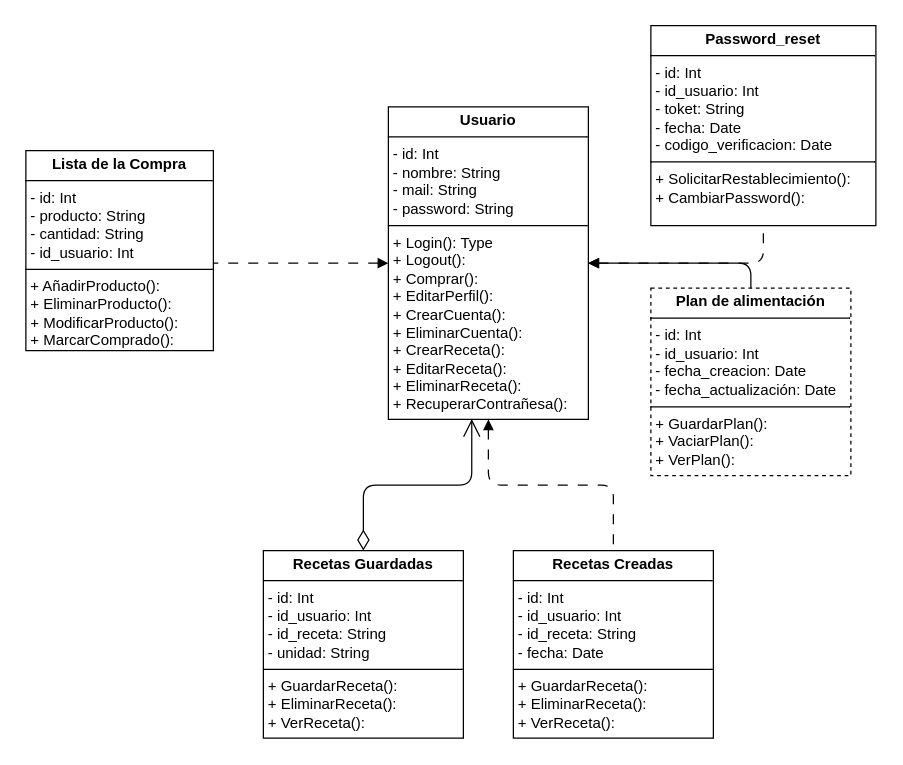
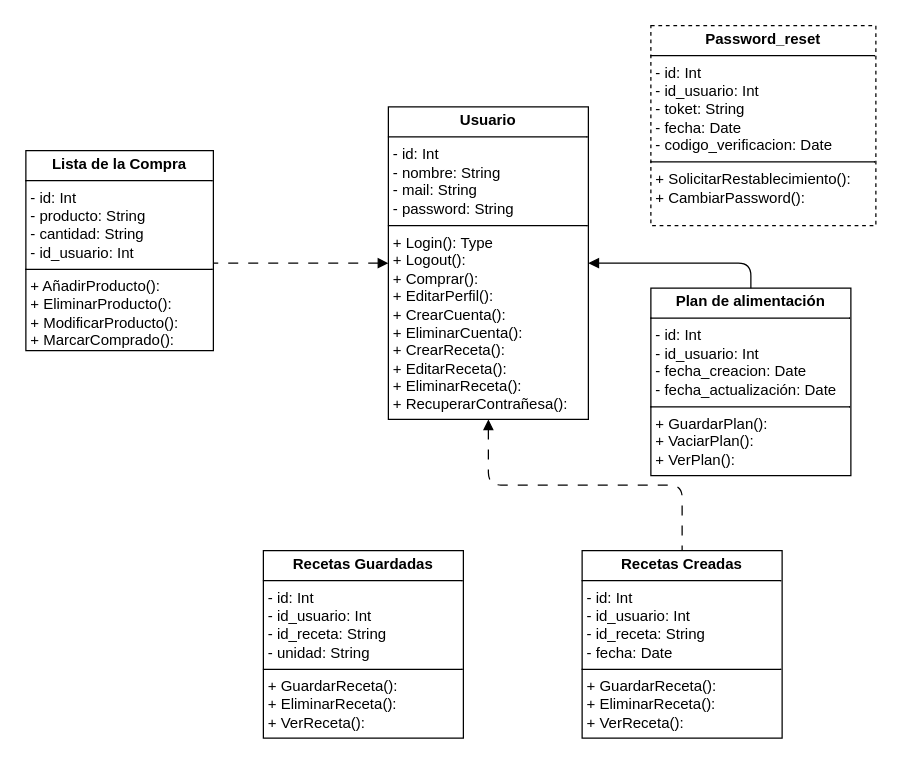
  <mxCell id="0" />
  <mxCell id="1" parent="0" />
  <mxCell id="2" value="&lt;p style=&quot;margin:0px;margin-top:4px;text-align:center;&quot;&gt;&lt;b&gt;Usuario&lt;/b&gt;&lt;/p&gt;&lt;hr size=&quot;1&quot; style=&quot;border-style:solid;&quot;&gt;&lt;p style=&quot;margin:0px;margin-left:4px;&quot;&gt;- id: Int&lt;/p&gt;&lt;p style=&quot;margin:0px;margin-left:4px;&quot;&gt;- nombre: String&lt;/p&gt;&lt;p style=&quot;margin:0px;margin-left:4px;&quot;&gt;- mail: String&lt;/p&gt;&lt;p style=&quot;margin:0px;margin-left:4px;&quot;&gt;- password: String&lt;/p&gt;&lt;hr size=&quot;1&quot; style=&quot;border-style:solid;&quot;&gt;&lt;p style=&quot;margin:0px;margin-left:4px;&quot;&gt;+ Login(): Type&lt;/p&gt;&lt;p style=&quot;margin:0px;margin-left:4px;&quot;&gt;+ Logout():&amp;nbsp;&lt;/p&gt;&lt;p style=&quot;margin:0px;margin-left:4px;&quot;&gt;+ Comprar():&amp;nbsp;&lt;/p&gt;&lt;p style=&quot;margin:0px;margin-left:4px;&quot;&gt;+ EditarPerfil():&lt;/p&gt;&lt;p style=&quot;margin:0px;margin-left:4px;&quot;&gt;+ CrearCuenta():&lt;br&gt;+ EliminarCuenta():&lt;/p&gt;&lt;p style=&quot;margin:0px;margin-left:4px;&quot;&gt;+ CrearReceta():&lt;/p&gt;&lt;p style=&quot;margin:0px;margin-left:4px;&quot;&gt;+ EditarReceta():&lt;/p&gt;&lt;p style=&quot;margin:0px;margin-left:4px;&quot;&gt;+ EliminarReceta():&lt;/p&gt;&lt;p style=&quot;margin:0px;margin-left:4px;&quot;&gt;+ RecuperarContrañesa():&lt;/p&gt;" style="verticalAlign=top;align=left;overflow=fill;html=1;whiteSpace=wrap;glass=0;" parent="1" vertex="1"><mxGeometry x="310" y="85" width="160" height="250" as="geometry" /></mxCell>
  <mxCell id="3" value="&lt;p style=&quot;margin:0px;margin-top:4px;text-align:center;&quot;&gt;&lt;b&gt;Lista de la Compra&lt;/b&gt;&lt;/p&gt;&lt;hr size=&quot;1&quot; style=&quot;border-style:solid;&quot;&gt;&lt;p style=&quot;margin:0px;margin-left:4px;&quot;&gt;- id: Int&lt;/p&gt;&lt;p style=&quot;margin:0px;margin-left:4px;&quot;&gt;- producto: String&lt;/p&gt;&lt;p style=&quot;margin:0px;margin-left:4px;&quot;&gt;- cantidad: String&lt;/p&gt;&lt;p style=&quot;margin:0px;margin-left:4px;&quot;&gt;- id_usuario: Int&lt;/p&gt;&lt;hr size=&quot;1&quot; style=&quot;border-style:solid;&quot;&gt;&lt;p style=&quot;margin:0px;margin-left:4px;&quot;&gt;+ AñadirProducto():&amp;nbsp;&lt;/p&gt;&lt;p style=&quot;margin:0px;margin-left:4px;&quot;&gt;+ EliminarProducto():&amp;nbsp;&lt;/p&gt;&lt;p style=&quot;margin:0px;margin-left:4px;&quot;&gt;+ ModificarProducto():&lt;/p&gt;&lt;p style=&quot;margin:0px;margin-left:4px;&quot;&gt;+ MarcarComprado():&lt;br&gt;&lt;br&gt;&lt;/p&gt;" style="verticalAlign=top;align=left;overflow=fill;html=1;whiteSpace=wrap;glass=0;" parent="1" vertex="1"><mxGeometry x="20" y="120" width="150" height="160" as="geometry" /></mxCell>
  <mxCell id="4" value="" style="endArrow=none;html=1;edgeStyle=orthogonalEdgeStyle;dashed=1;dashPattern=8 8;startArrow=block;startFill=1;entryX=1;entryY=0.562;entryDx=0;entryDy=0;entryPerimeter=0;" parent="1" source="2" target="3" edge="1"><mxGeometry relative="1" as="geometry"><mxPoint x="90" y="400" as="sourcePoint" /><mxPoint x="250" y="400" as="targetPoint" /></mxGeometry></mxCell>
  <mxCell id="5" value="&lt;p style=&quot;margin:0px;margin-top:4px;text-align:center;&quot;&gt;&lt;b&gt;Recetas Guardadas&lt;/b&gt;&lt;/p&gt;&lt;hr size=&quot;1&quot; style=&quot;border-style:solid;&quot;&gt;&lt;p style=&quot;margin:0px;margin-left:4px;&quot;&gt;- id: Int&lt;/p&gt;&lt;p style=&quot;margin:0px;margin-left:4px;&quot;&gt;- id_usuario: Int&lt;/p&gt;&lt;p style=&quot;margin:0px;margin-left:4px;&quot;&gt;- id_receta: String&lt;/p&gt;&lt;p style=&quot;margin:0px;margin-left:4px;&quot;&gt;- unidad: String&lt;/p&gt;&lt;hr size=&quot;1&quot; style=&quot;border-style:solid;&quot;&gt;&lt;p style=&quot;margin:0px;margin-left:4px;&quot;&gt;+ GuardarReceta():&lt;/p&gt;&lt;p style=&quot;margin:0px;margin-left:4px;&quot;&gt;+ EliminarReceta():&lt;/p&gt;&lt;p style=&quot;margin:0px;margin-left:4px;&quot;&gt;+ VerReceta():&lt;/p&gt;&lt;p style=&quot;margin:0px;margin-left:4px;&quot;&gt;&lt;br&gt;&lt;/p&gt;" style="verticalAlign=top;align=left;overflow=fill;html=1;whiteSpace=wrap;glass=0;" parent="1" vertex="1"><mxGeometry x="210" y="440" width="160" height="150" as="geometry" /></mxCell>
- <mxCell id="6" value="" style="endArrow=open;html=1;endSize=12;startArrow=diamondThin;startSize=14;startFill=0;edgeStyle=orthogonalEdgeStyle;align=left;verticalAlign=bottom;entryX=0.417;entryY=0.999;entryDx=0;entryDy=0;entryPerimeter=0;" parent="1" source="5" target="2" edge="1"><mxGeometry x="-0.667" y="-10" relative="1" as="geometry"><mxPoint x="-50" y="580" as="sourcePoint" /><mxPoint x="300" y="450" as="targetPoint" /><mxPoint as="offset" /></mxGeometry></mxCell>
- <mxCell id="7" value="&lt;p style=&quot;margin:0px;margin-top:4px;text-align:center;&quot;&gt;&lt;b&gt;Recetas Creadas&lt;/b&gt;&lt;/p&gt;&lt;hr size=&quot;1&quot; style=&quot;border-style:solid;&quot;&gt;&lt;p style=&quot;margin:0px;margin-left:4px;&quot;&gt;- id: Int&lt;/p&gt;&lt;p style=&quot;margin:0px;margin-left:4px;&quot;&gt;- id_usuario: Int&lt;/p&gt;&lt;p style=&quot;margin:0px;margin-left:4px;&quot;&gt;- id_receta: String&lt;/p&gt;&lt;p style=&quot;margin:0px;margin-left:4px;&quot;&gt;- fecha: Date&lt;/p&gt;&lt;hr size=&quot;1&quot; style=&quot;border-style:solid;&quot;&gt;&lt;p style=&quot;margin:0px;margin-left:4px;&quot;&gt;+ GuardarReceta():&lt;/p&gt;&lt;p style=&quot;margin:0px;margin-left:4px;&quot;&gt;+ EliminarReceta():&lt;/p&gt;&lt;p style=&quot;margin:0px;margin-left:4px;&quot;&gt;+ VerReceta():&lt;/p&gt;&lt;p style=&quot;margin:0px;margin-left:4px;&quot;&gt;&lt;br&gt;&lt;/p&gt;" style="verticalAlign=top;align=left;overflow=fill;html=1;whiteSpace=wrap;glass=0;" vertex="1" parent="1"><mxGeometry x="410" y="440" width="160" height="150" as="geometry" /></mxCell>
- <mxCell id="8" value="&lt;p style=&quot;margin:0px;margin-top:4px;text-align:center;&quot;&gt;&lt;b&gt;Plan de alimentación&lt;/b&gt;&lt;/p&gt;&lt;hr size=&quot;1&quot; style=&quot;border-style:solid;&quot;&gt;&lt;p style=&quot;margin:0px;margin-left:4px;&quot;&gt;- id: Int&lt;/p&gt;&lt;p style=&quot;margin:0px;margin-left:4px;&quot;&gt;- id_usuario: Int&lt;/p&gt;&lt;p style=&quot;margin:0px;margin-left:4px;&quot;&gt;- fecha_creacion: Date&lt;/p&gt;&lt;p style=&quot;margin:0px;margin-left:4px;&quot;&gt;- fecha_actualización: Date&lt;/p&gt;&lt;hr size=&quot;1&quot; style=&quot;border-style:solid;&quot;&gt;&lt;p style=&quot;margin:0px;margin-left:4px;&quot;&gt;+ GuardarPlan():&lt;/p&gt;&lt;p style=&quot;margin:0px;margin-left:4px;&quot;&gt;+ VaciarPlan():&lt;/p&gt;&lt;p style=&quot;margin:0px;margin-left:4px;&quot;&gt;+ VerPlan():&lt;/p&gt;&lt;p style=&quot;margin:0px;margin-left:4px;&quot;&gt;&lt;br&gt;&lt;/p&gt;" style="verticalAlign=top;align=left;overflow=fill;html=1;whiteSpace=wrap;glass=0;dashed=1;" vertex="1" parent="1"><mxGeometry x="520" y="230" width="160" height="150" as="geometry" /></mxCell>
+ <mxCell id="7" value="&lt;p style=&quot;margin:0px;margin-top:4px;text-align:center;&quot;&gt;&lt;b&gt;Recetas Creadas&lt;/b&gt;&lt;/p&gt;&lt;hr size=&quot;1&quot; style=&quot;border-style:solid;&quot;&gt;&lt;p style=&quot;margin:0px;margin-left:4px;&quot;&gt;- id: Int&lt;/p&gt;&lt;p style=&quot;margin:0px;margin-left:4px;&quot;&gt;- id_usuario: Int&lt;/p&gt;&lt;p style=&quot;margin:0px;margin-left:4px;&quot;&gt;- id_receta: String&lt;/p&gt;&lt;p style=&quot;margin:0px;margin-left:4px;&quot;&gt;- fecha: Date&lt;/p&gt;&lt;hr size=&quot;1&quot; style=&quot;border-style:solid;&quot;&gt;&lt;p style=&quot;margin:0px;margin-left:4px;&quot;&gt;+ GuardarReceta():&lt;/p&gt;&lt;p style=&quot;margin:0px;margin-left:4px;&quot;&gt;+ EliminarReceta():&lt;/p&gt;&lt;p style=&quot;margin:0px;margin-left:4px;&quot;&gt;+ VerReceta():&lt;/p&gt;&lt;p style=&quot;margin:0px;margin-left:4px;&quot;&gt;&lt;br&gt;&lt;/p&gt;" style="verticalAlign=top;align=left;overflow=fill;html=1;whiteSpace=wrap;glass=0;" vertex="1" parent="1"><mxGeometry x="465" y="440" width="160" height="150" as="geometry" /></mxCell>
+ <mxCell id="8" value="&lt;p style=&quot;margin:0px;margin-top:4px;text-align:center;&quot;&gt;&lt;b&gt;Plan de alimentación&lt;/b&gt;&lt;/p&gt;&lt;hr size=&quot;1&quot; style=&quot;border-style:solid;&quot;&gt;&lt;p style=&quot;margin:0px;margin-left:4px;&quot;&gt;- id: Int&lt;/p&gt;&lt;p style=&quot;margin:0px;margin-left:4px;&quot;&gt;- id_usuario: Int&lt;/p&gt;&lt;p style=&quot;margin:0px;margin-left:4px;&quot;&gt;- fecha_creacion: Date&lt;/p&gt;&lt;p style=&quot;margin:0px;margin-left:4px;&quot;&gt;- fecha_actualización: Date&lt;/p&gt;&lt;hr size=&quot;1&quot; style=&quot;border-style:solid;&quot;&gt;&lt;p style=&quot;margin:0px;margin-left:4px;&quot;&gt;+ GuardarPlan():&lt;/p&gt;&lt;p style=&quot;margin:0px;margin-left:4px;&quot;&gt;+ VaciarPlan():&lt;/p&gt;&lt;p style=&quot;margin:0px;margin-left:4px;&quot;&gt;+ VerPlan():&lt;/p&gt;&lt;p style=&quot;margin:0px;margin-left:4px;&quot;&gt;&lt;br&gt;&lt;/p&gt;" style="verticalAlign=top;align=left;overflow=fill;html=1;whiteSpace=wrap;glass=0;" vertex="1" parent="1"><mxGeometry x="520" y="230" width="160" height="150" as="geometry" /></mxCell>
  <mxCell id="9" value="" style="endArrow=none;html=1;edgeStyle=orthogonalEdgeStyle;dashed=0;dashPattern=8 8;startArrow=block;startFill=1;entryX=0.5;entryY=0;entryDx=0;entryDy=0;exitX=1;exitY=0.5;exitDx=0;exitDy=0;" edge="1" parent="1" source="2" target="8"><mxGeometry relative="1" as="geometry"><mxPoint x="320" y="220" as="sourcePoint" /><mxPoint x="180" y="220" as="targetPoint" /></mxGeometry></mxCell>
  <mxCell id="10" value="" style="endArrow=none;html=1;edgeStyle=orthogonalEdgeStyle;dashed=1;dashPattern=8 8;startArrow=block;startFill=1;exitX=0.5;exitY=1;exitDx=0;exitDy=0;" edge="1" parent="1" source="2" target="7"><mxGeometry relative="1" as="geometry"><mxPoint x="330" y="230" as="sourcePoint" /><mxPoint x="190" y="230" as="targetPoint" /></mxGeometry></mxCell>
- <mxCell id="11" value="&lt;p style=&quot;margin:0px;margin-top:4px;text-align:center;&quot;&gt;&lt;b&gt;Password_reset&lt;/b&gt;&lt;/p&gt;&lt;hr size=&quot;1&quot; style=&quot;border-style:solid;&quot;&gt;&lt;p style=&quot;margin:0px;margin-left:4px;&quot;&gt;- id: Int&lt;/p&gt;&lt;p style=&quot;margin:0px;margin-left:4px;&quot;&gt;- id_usuario: Int&lt;/p&gt;&lt;p style=&quot;margin:0px;margin-left:4px;&quot;&gt;- toket: String&lt;/p&gt;&lt;p style=&quot;margin:0px;margin-left:4px;&quot;&gt;- fecha: Date&lt;/p&gt;&lt;p style=&quot;margin:0px;margin-left:4px;&quot;&gt;- codigo_verificacion: Date&lt;/p&gt;&lt;hr size=&quot;1&quot; style=&quot;border-style:solid;&quot;&gt;&lt;p style=&quot;margin:0px;margin-left:4px;&quot;&gt;+ SolicitarRestablecimiento():&lt;/p&gt;&lt;p style=&quot;margin:0px;margin-left:4px;&quot;&gt;+ CambiarPassword():&lt;/p&gt;&lt;p style=&quot;margin:0px;margin-left:4px;&quot;&gt;&lt;br&gt;&lt;/p&gt;" style="verticalAlign=top;align=left;overflow=fill;html=1;whiteSpace=wrap;glass=0;" vertex="1" parent="1"><mxGeometry x="520" y="20" width="180" height="160" as="geometry" /></mxCell>
- <mxCell id="12" value="" style="endArrow=none;html=1;edgeStyle=orthogonalEdgeStyle;dashed=1;dashPattern=8 8;startArrow=block;startFill=1;entryX=0.5;entryY=1;entryDx=0;entryDy=0;exitX=1;exitY=0.5;exitDx=0;exitDy=0;" edge="1" parent="1" source="2" target="11"><mxGeometry relative="1" as="geometry"><mxPoint x="480" y="220" as="sourcePoint" /><mxPoint x="610" y="240" as="targetPoint" /></mxGeometry></mxCell>
+ <mxCell id="11" value="&lt;p style=&quot;margin:0px;margin-top:4px;text-align:center;&quot;&gt;&lt;b&gt;Password_reset&lt;/b&gt;&lt;/p&gt;&lt;hr size=&quot;1&quot; style=&quot;border-style:solid;&quot;&gt;&lt;p style=&quot;margin:0px;margin-left:4px;&quot;&gt;- id: Int&lt;/p&gt;&lt;p style=&quot;margin:0px;margin-left:4px;&quot;&gt;- id_usuario: Int&lt;/p&gt;&lt;p style=&quot;margin:0px;margin-left:4px;&quot;&gt;- toket: String&lt;/p&gt;&lt;p style=&quot;margin:0px;margin-left:4px;&quot;&gt;- fecha: Date&lt;/p&gt;&lt;p style=&quot;margin:0px;margin-left:4px;&quot;&gt;- codigo_verificacion: Date&lt;/p&gt;&lt;hr size=&quot;1&quot; style=&quot;border-style:solid;&quot;&gt;&lt;p style=&quot;margin:0px;margin-left:4px;&quot;&gt;+ SolicitarRestablecimiento():&lt;/p&gt;&lt;p style=&quot;margin:0px;margin-left:4px;&quot;&gt;+ CambiarPassword():&lt;/p&gt;&lt;p style=&quot;margin:0px;margin-left:4px;&quot;&gt;&lt;br&gt;&lt;/p&gt;" style="verticalAlign=top;align=left;overflow=fill;html=1;whiteSpace=wrap;glass=0;dashed=1;" vertex="1" parent="1"><mxGeometry x="520" y="20" width="180" height="160" as="geometry" /></mxCell>
